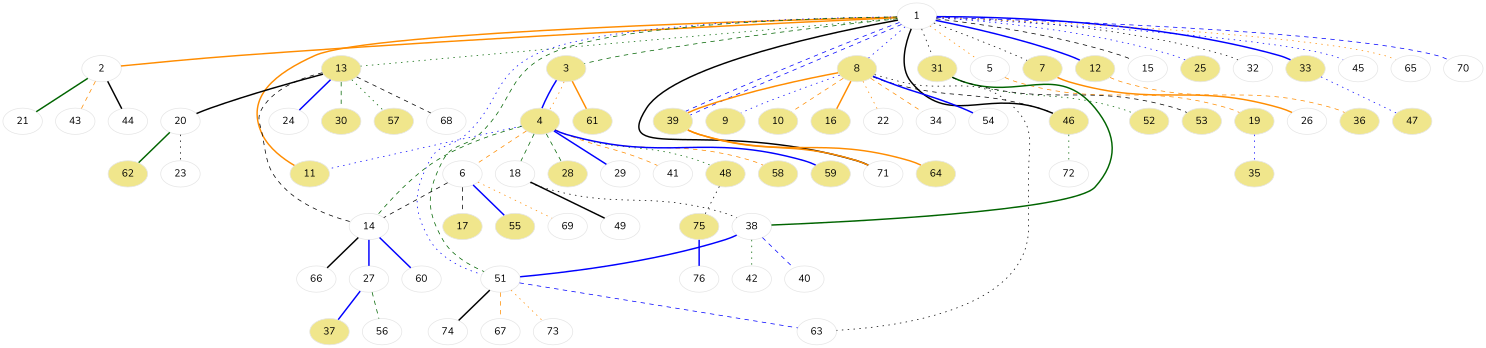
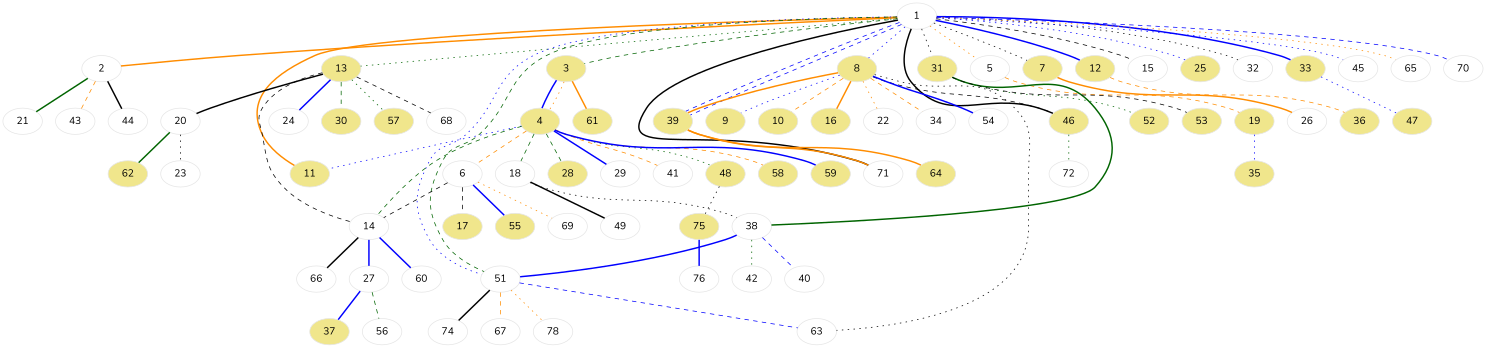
  graph {
    fontname=Nunito
    node [color=gray90 fillcolor=white fontname=Nunito style=filled]
    edge [color=blue fontname=Nunito style=bold]
    1
    2
    3 [fillcolor=khaki]
    5
    7 [fillcolor=khaki]
    8 [fillcolor=khaki]
    11 [fillcolor=khaki]
    12 [fillcolor=khaki]
    13 [fillcolor=khaki]
    15
    25 [fillcolor=khaki]
    31 [fillcolor=khaki]
    32
    33 [fillcolor=khaki]
    39 [fillcolor=khaki]
    45
    46 [fillcolor=khaki]
    51
    65
    70
    71
    21
    43
    44
    4 [fillcolor=khaki]
    61 [fillcolor=khaki]
    19 [fillcolor=khaki]
    26
    9 [fillcolor=khaki]
    10 [fillcolor=khaki]
    16 [fillcolor=khaki]
    22
    34
    54
    63
    36 [fillcolor=khaki]
    14
    20
    24
    30 [fillcolor=khaki]
    57 [fillcolor=khaki]
    68
    38
    52 [fillcolor=khaki]
    53 [fillcolor=khaki]
    47 [fillcolor=khaki]
    64 [fillcolor=khaki]
    72
    67
-   73
+   73 [label=78]
    74
    6
    18
    28 [fillcolor=khaki]
    29
    41
    48 [fillcolor=khaki]
    58 [fillcolor=khaki]
    59 [fillcolor=khaki]
    17 [fillcolor=khaki]
    55 [fillcolor=khaki]
    69
    27
    60
    66
    49
    75 [fillcolor=khaki]
    35 [fillcolor=khaki]
    23
    62 [fillcolor=khaki]
    37 [fillcolor=khaki]
    56
    40
    42
    76
    1 -- 2 [color=darkorange]
    1 -- 3 [color=darkgreen style=dashed]
    1 -- 5 [color=darkorange style=dotted]
    1 -- 7 [color=black style=dotted]
    1 -- 8 [style=dotted]
    1 -- 11 [color=darkorange]
    1 -- 12
    1 -- 13 [color=darkgreen style=dotted]
    1 -- 15 [color=black style=dashed]
    1 -- 25 [style=dotted]
    1 -- 31 [color=black style=dotted]
    1 -- 32 [color=black style=dotted]
    1 -- 33
    1 -- 39 [style=dashed]
    1 -- 39 [style=dashed]
    1 -- 45 [style=dotted]
    1 -- 46 [color=black]
    1 -- 51 [style=dotted]
    1 -- 51 [color=darkgreen style=dashed]
    1 -- 65 [color=darkorange style=dotted]
    1 -- 70 [style=dashed]
    1 -- 71 [color=black]
    2 -- 21 [color=darkgreen]
    2 -- 43 [color=darkorange style=dashed]
    2 -- 44 [color=black]
    3 -- 4
    3 -- 4 [color=darkorange style=dotted]
    3 -- 61 [color=darkorange]
    5 -- 19 [color=darkorange style=dashed]
    7 -- 26 [color=darkorange]
    8 -- 39 [color=darkorange]
    8 -- 46 [color=black style=dashed]
    8 -- 9 [style=dotted]
    8 -- 10 [color=darkorange style=dashed]
    8 -- 16 [color=darkorange]
    8 -- 22 [color=darkorange style=dotted]
    8 -- 34 [color=darkorange style=dashed]
    8 -- 54
    8 -- 63 [color=black style=dotted]
    12 -- 36 [color=darkorange style=dashed]
    13 -- 14 [color=black style=dashed]
    13 -- 20 [color=black]
    13 -- 24
    13 -- 30 [color=darkgreen style=dashed]
    13 -- 57 [color=darkgreen style=dotted]
    13 -- 68 [color=black style=dashed]
    31 -- 38 [color=darkgreen]
    31 -- 52 [color=darkgreen style=dotted]
    31 -- 53 [color=black style=dashed]
    33 -- 47 [style=dotted]
    39 -- 71 [color=darkorange]
    39 -- 64 [color=darkorange]
    46 -- 72 [color=darkgreen style=dotted]
    51 -- 63 [style=dashed]
    51 -- 67 [color=darkorange style=dashed]
    51 -- 73 [color=darkorange style=dotted]
    51 -- 74 [color=black]
    4 -- 11 [style=dotted]
    4 -- 14 [color=darkgreen style=dashed]
    4 -- 6 [color=darkorange style=dashed]
    4 -- 18 [color=darkgreen style=dashed]
    4 -- 28 [color=darkgreen style=dashed]
    4 -- 29
    4 -- 41 [color=darkorange style=dashed]
    4 -- 48 [color=darkgreen style=dotted]
    4 -- 58 [color=darkorange style=dashed]
    4 -- 59
    19 -- 35 [style=dotted]
    14 -- 27
    14 -- 60
    14 -- 66 [color=black]
    20 -- 23 [color=black style=dotted]
    20 -- 62 [color=darkgreen]
    38 -- 51
    38 -- 40 [style=dashed]
    38 -- 42 [color=darkgreen style=dotted]
    6 -- 14 [color=black style=dashed]
    6 -- 17 [color=black style=dashed]
    6 -- 55
    6 -- 69 [color=darkorange style=dotted]
    18 -- 38 [color=black style=dotted]
    18 -- 49 [color=black]
    48 -- 75 [color=black style=dotted]
    27 -- 37
    27 -- 56 [color=darkgreen style=dashed]
    75 -- 76
  }
